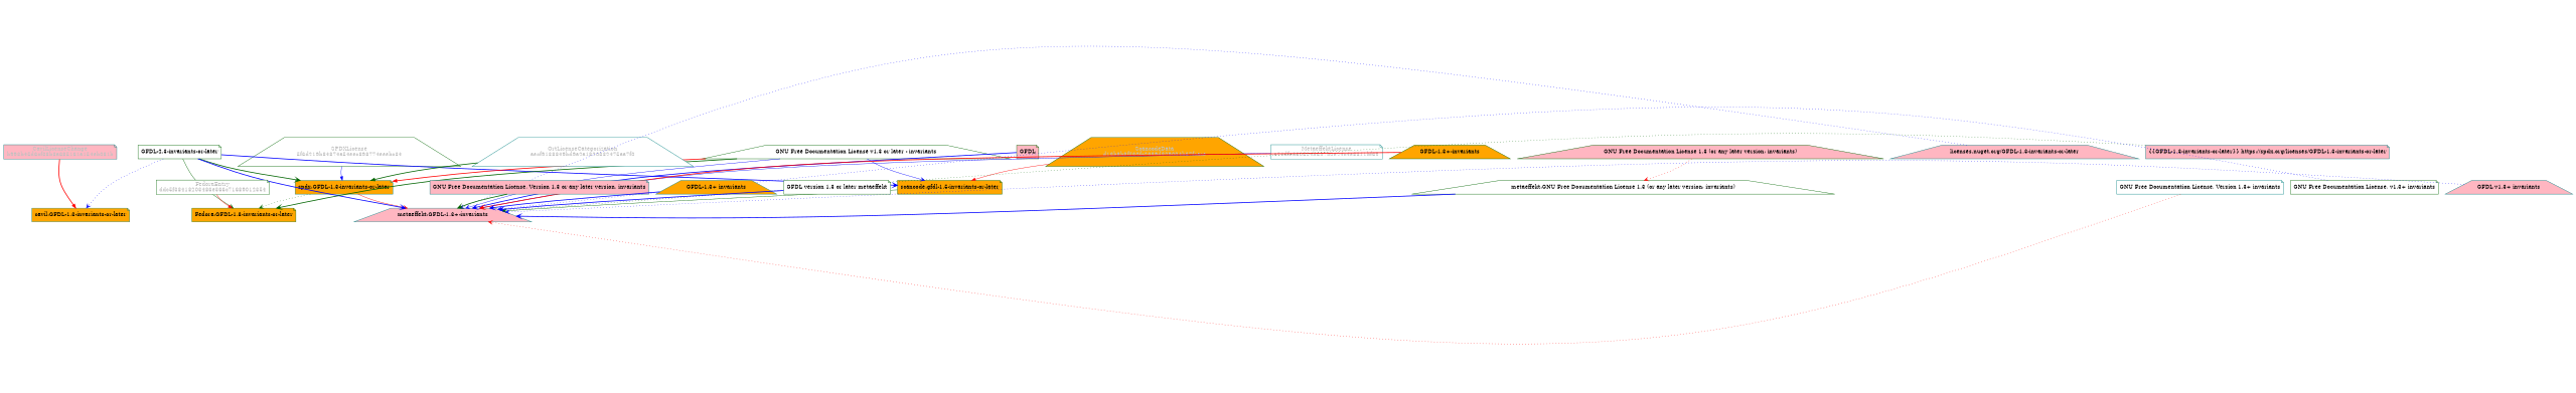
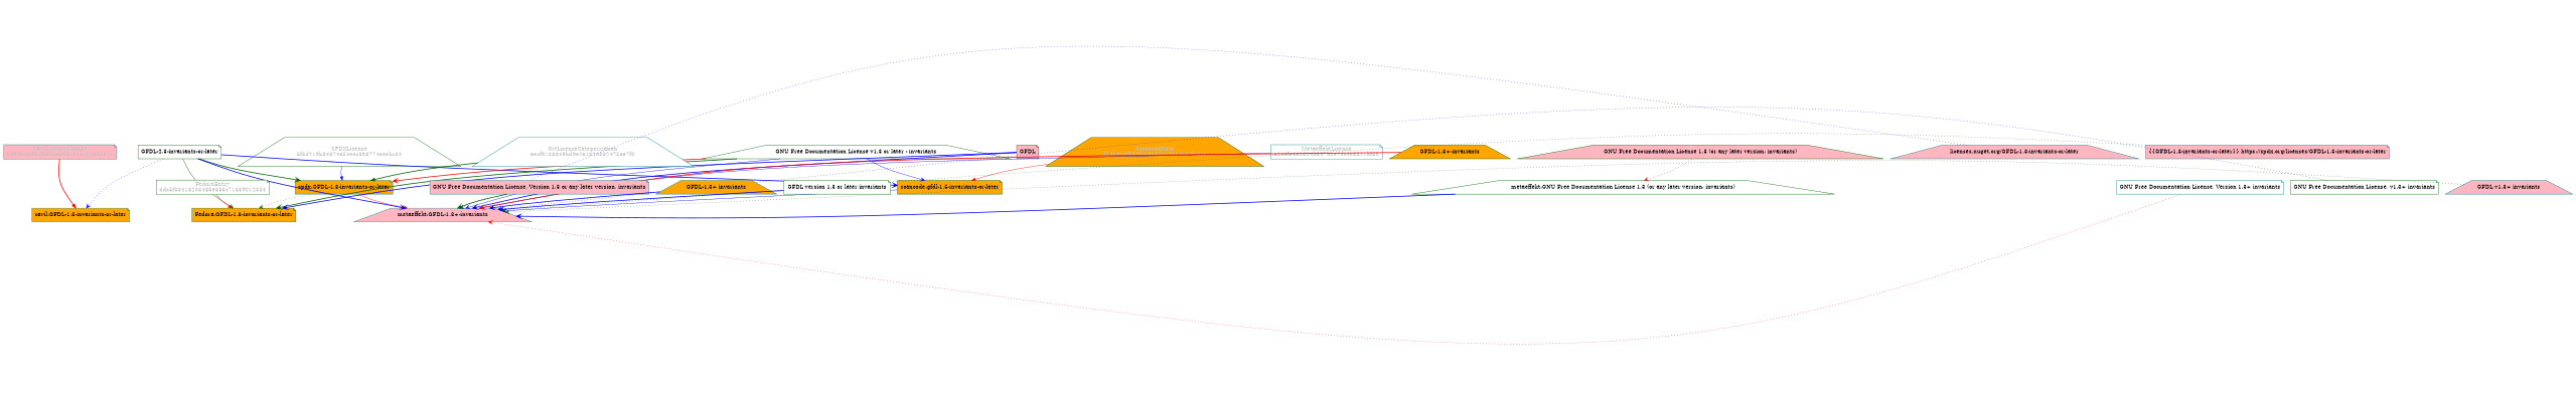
  strict digraph {
    splines=curved
    node [color=darkgreen fillcolor=white shape=note style=filled]
    edge [color=blue style=bold weight=0.5 arrowhead=vee]
    n1 [fontcolor=gray label="SPDXLicense\n5f6d219b84874a54eec898774eeebc34" shape=trapezium]
    n2 [color=teal fillcolor=orange label="spdx:GFDL-1.3-invariants-or-later"]
    n3 [fillcolor=orange label="Fedora:GFDL-1.3-invariants-or-later"]
    n4 [color=teal fillcolor=lightpink label="metaeffekt:GFDL-1.3+-invariants" shape=trapezium]
    n5 [label="GFDL-2.3-invariants-or-later"]
    n6 [fillcolor=orange label="scancode:gfdl-1.5-invariants-or-later"]
    n7 [color=teal fillcolor=orange label="cavil:GFDL-1.3-invariants-or-later"]
    n8 [label="GNU Free Documentation License v1.3 or later - invariants" shape=trapezium]
    n9 [fillcolor=lightpink label=GFDL]
    n10 [fontcolor=gray label="FedoraEntry\nddc5f38418203486e366c71689012354"]
    n11 [fillcolor=orange fontcolor=gray label="ScancodeData\nd16b8b8f560fc2689d829004b67fcace" shape=trapezium]
    n12 [color=teal fontcolor=gray label="OrtLicenseCategorization\naecf9138849bd9a2a1820332475aa7f0" shape=trapezium]
    n13 [color=teal fillcolor=lightpink fontcolor=gray label="CavilLicenseChange\nb993b45d6cf38b3a685161a154eb081b"]
    n14 [color=teal fontcolor=gray label="MetaeffektLicense\na24dfe030504b69790e24c4e8311bf69"]
    n15 [fillcolor=orange label="GFDL-1.3+-invariants" shape=trapezium]
    n16 [label="metaeffekt:GNU Free Documentation License 1.3 (or any later version; invariants)" shape=trapezium]
    n17 [fillcolor=lightpink label="GNU Free Documentation License 1.3 (or any later version; invariants)" shape=trapezium]
    n18 [color=teal fillcolor=lightpink label="licenses.nuget.org/GFDL-1.3-invariants-or-later" shape=trapezium]
    n19 [color=teal fillcolor=lightpink label="{{GFDL-1.3-invariants-or-later}} https://spdx.org/licenses/GFDL-1.3-invariants-or-later"]
    n20 [color=teal label="GNU Free Documentation License, Version 1.3+ invariants"]
    n21 [label="GNU Free Documentation License, v1.3+ invariants"]
    n22 [color=teal fillcolor=lightpink label="GFDL v1.3+ invariants" shape=trapezium]
    n23 [color=teal fillcolor=lightpink label="GNU Free Documentation License, Version 1.3 or any later version, invariants"]
    n24 [color=teal fillcolor=orange label="GFDL-1.3+ invariants" shape=trapezium]
-   n25 [label="GFDL version 1.3 or later metaeffekt"]
+   n25 [label="GFDL version 1.3 or later invariants"]
    n1 -> n2 [style=solid arrowhead=""]
    n2 -> n3 [color=darkgreen style=dotted weight=0.7]
    n2 -> n4 [color=red style=solid weight=0.7]
    n5 -> n2 [color=darkgreen weight=0.7]
    n5 -> n3 [color=darkgreen style=solid weight=0.7]
    n5 -> n4
    n5 -> n6 [weight=0.7]
    n5 -> n7 [style=dotted weight=0.7]
-   n6 -> n4 [color=darkgreen style=solid]
-   n8 -> n2 [arrowhead=normal color=red weight=0.7]
+   n6 -> n4 [style=solid]
+   n8 -> n2 [color=red weight=0.7]
    n8 -> n3 [color=darkgreen]
    n8 -> n4 [style=solid]
    n8 -> n6 [style=solid weight=0.7]
+   n9 -> n3
    n9 -> n4
    n10 -> n3 [color=red style=solid arrowhead=""]
    n11 -> n6 [color=red style=solid arrowhead=""]
    n12 -> n2 [color=darkgreen arrowhead=""]
    n13 -> n7 [color=red arrowhead=""]
    n14 -> n4 [style=solid arrowhead=""]
    n15 -> n4 [color=red weight=0.7]
    n16 -> n4 [weight=0.7]
    n17 -> n16 [color=red style=dotted weight=0.7]
    n18 -> n4 [style=dotted]
    n19 -> n4 [color=darkgreen style=dotted]
    n20 -> n4 [color=red style=dotted]
    n21 -> n4 [style=dotted]
-   n22 -> n4 [style=dotted]
+   n22 -> n4 [color=darkgreen style=dotted]
    n23 -> n4 [color=darkgreen]
    n24 -> n4
    n25 -> n4
  }
